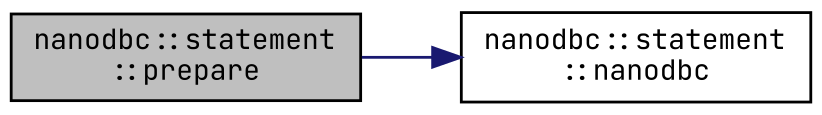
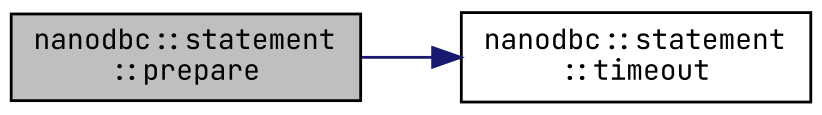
  digraph {
    rankdir=LR
    fontname="JetBrains Mono"
    node [color=black fontname="JetBrains Mono" fontsize=10 shape=record style=filled]
    n1 [fillcolor=grey75 fontcolor=black height=0.2 label="nanodbc::statement\l::prepare" width=0.4]
-   n2 [fillcolor=white height=0.2 label="nanodbc::statement\l::nanodbc" width=0.4]
+   n2 [fillcolor=white height=0.2 label="nanodbc::statement\l::timeout" width=0.4]
    n1 -> n2 [color=midnightblue fontname="JetBrains Mono" fontsize=10 labelfontname=Helvetica labelfontsize=10 style=solid]
  }
